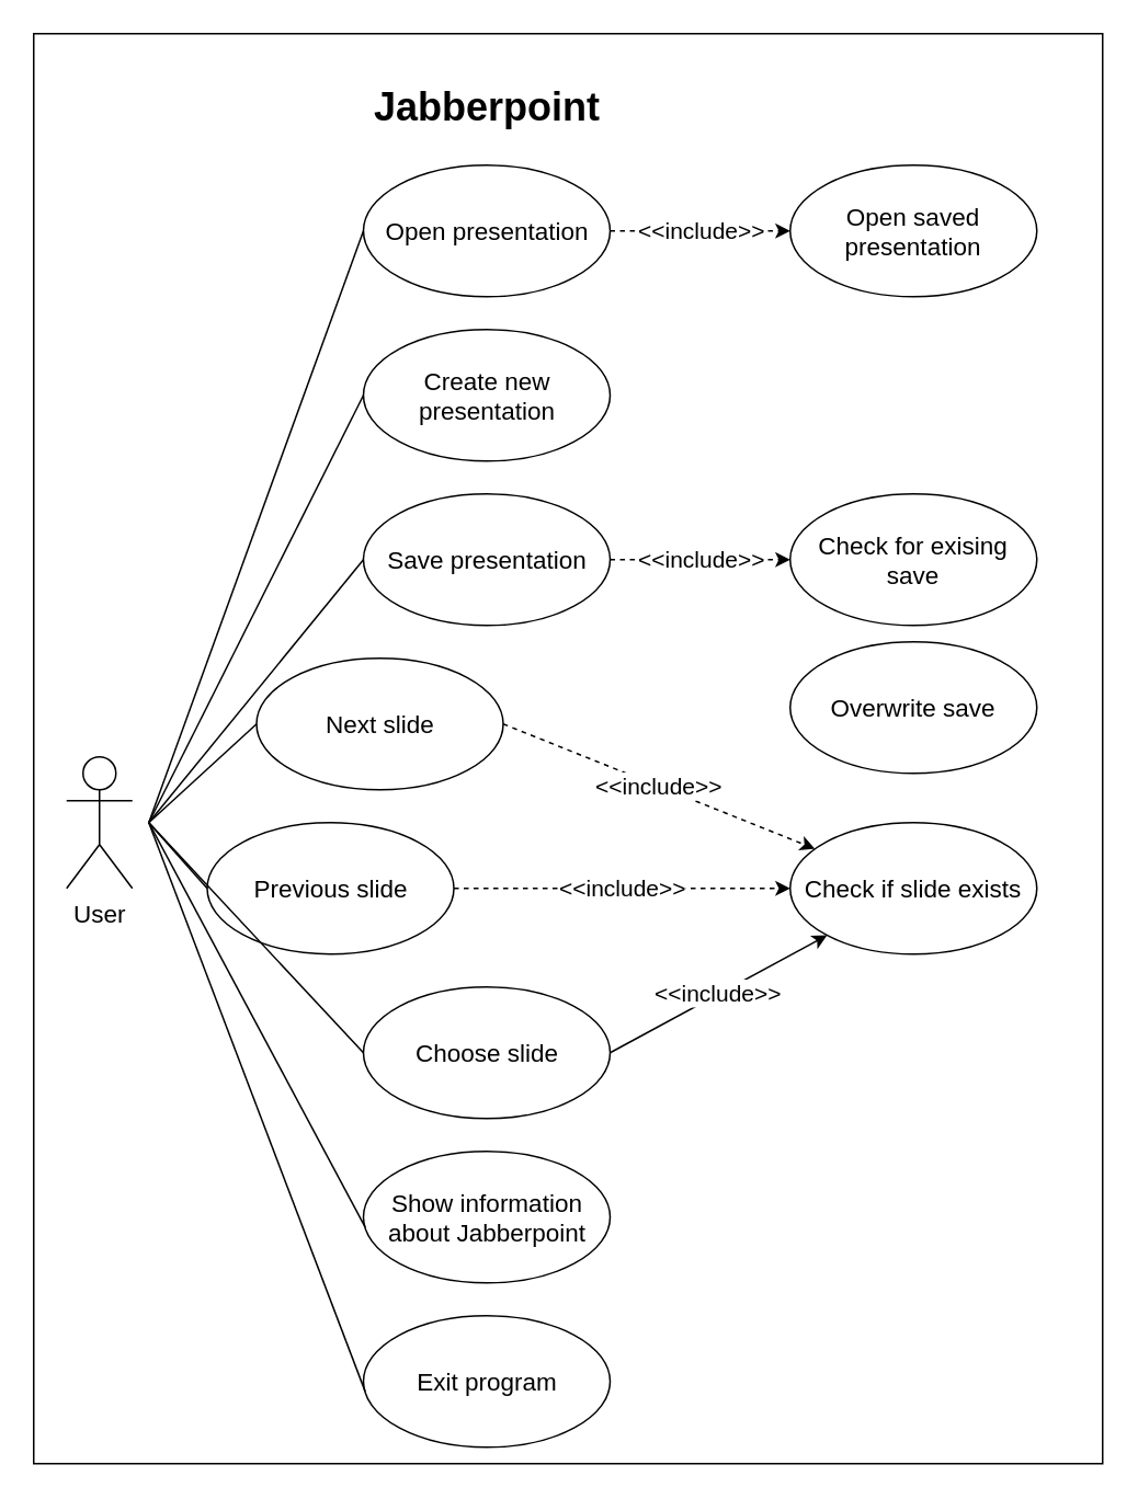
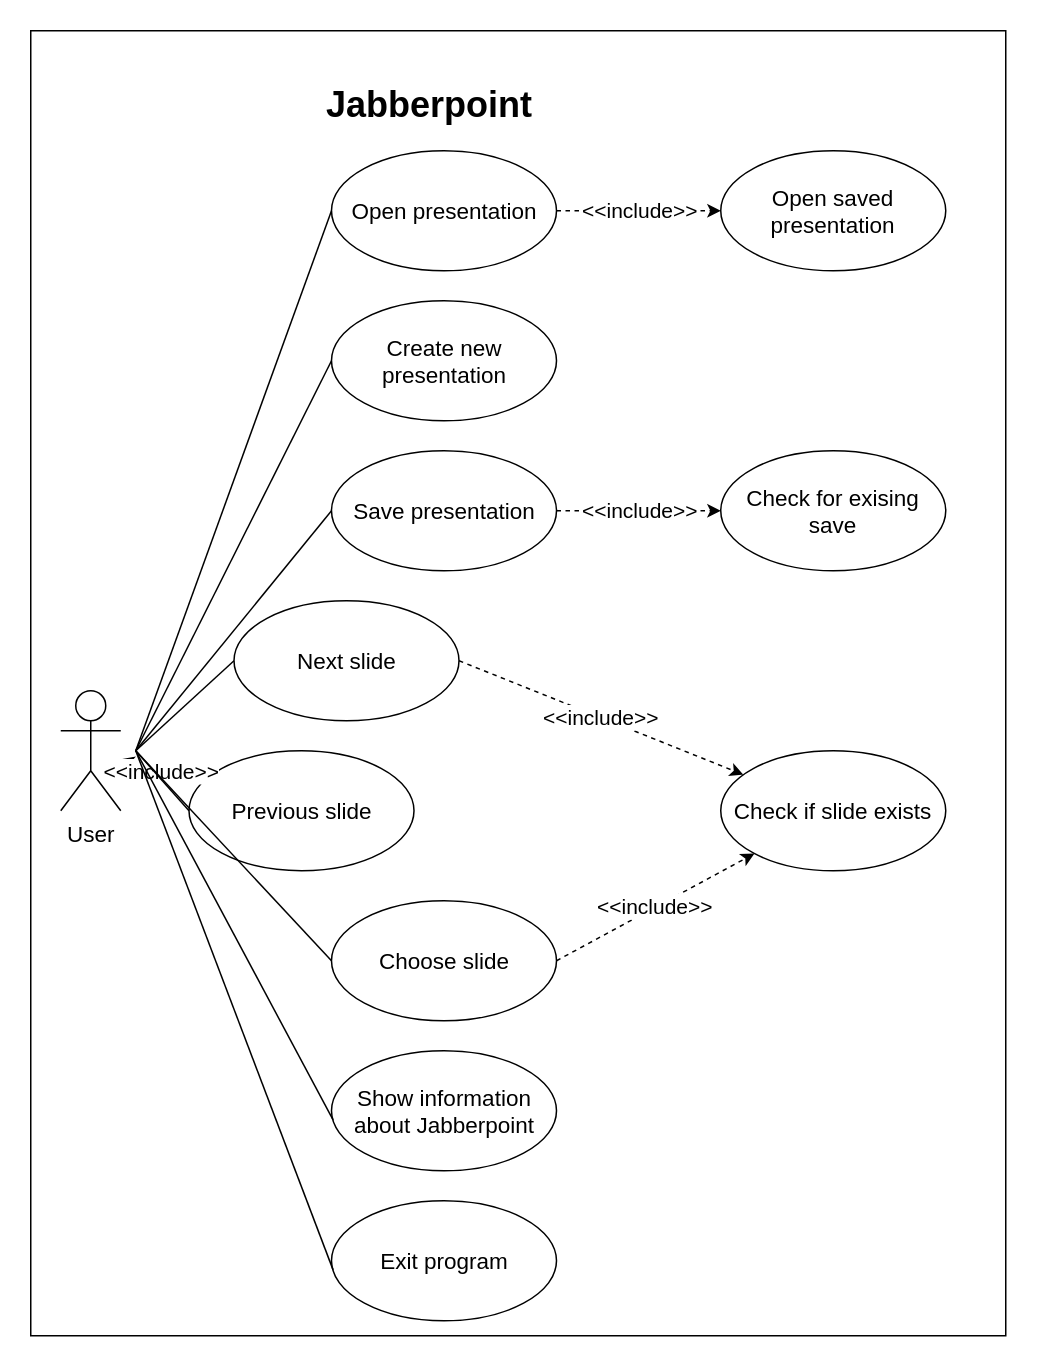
  <mxCell id="0" />
  <mxCell id="1" parent="0" />
  <mxCell id="2" value="User" style="shape=umlActor;verticalLabelPosition=bottom;verticalAlign=top;html=1;outlineConnect=0;fontSize=15;fillColor=none;" parent="1" vertex="1"><mxGeometry x="40" y="460" width="40" height="80" as="geometry" /></mxCell>
  <mxCell id="3" value="Open presentation" style="ellipse;whiteSpace=wrap;html=1;fontSize=15;fillColor=none;" parent="1" vertex="1"><mxGeometry x="220.5" y="100" width="150" height="80" as="geometry" /></mxCell>
  <mxCell id="4" value="Create new presentation" style="ellipse;whiteSpace=wrap;html=1;fontSize=15;fillColor=none;" parent="1" vertex="1"><mxGeometry x="220.5" y="200" width="150" height="80" as="geometry" /></mxCell>
  <mxCell id="5" value="Save presentation" style="ellipse;whiteSpace=wrap;html=1;fontSize=15;fillColor=none;" parent="1" vertex="1"><mxGeometry x="220.5" y="300" width="150" height="80" as="geometry" /></mxCell>
  <mxCell id="6" value="Exit program" style="ellipse;whiteSpace=wrap;html=1;fontSize=15;fillColor=none;" parent="1" vertex="1"><mxGeometry x="220.5" y="800" width="150" height="80" as="geometry" /></mxCell>
  <mxCell id="7" value="Next slide" style="ellipse;whiteSpace=wrap;html=1;fontSize=15;fillColor=none;" parent="1" vertex="1"><mxGeometry x="155.5" y="400" width="150" height="80" as="geometry" /></mxCell>
  <mxCell id="8" value="Check if slide exists" style="ellipse;whiteSpace=wrap;html=1;fontSize=15;fillColor=none;" parent="1" vertex="1"><mxGeometry x="480" y="500" width="150" height="80" as="geometry" /></mxCell>
  <mxCell id="9" value="Choose slide" style="ellipse;whiteSpace=wrap;html=1;fontSize=15;fillColor=none;" parent="1" vertex="1"><mxGeometry x="220.5" y="600" width="150" height="80" as="geometry" /></mxCell>
  <mxCell id="10" value="Show information about Jabberpoint" style="ellipse;whiteSpace=wrap;html=1;fontSize=15;fillColor=none;" parent="1" vertex="1"><mxGeometry x="220.5" y="700" width="150" height="80" as="geometry" /></mxCell>
  <mxCell id="11" value="Open saved presentation" style="ellipse;whiteSpace=wrap;html=1;fontSize=15;fillColor=none;" parent="1" vertex="1"><mxGeometry x="480" y="100" width="150" height="80" as="geometry" /></mxCell>
  <mxCell id="12" value="&amp;lt;&amp;lt;include&amp;gt;&amp;gt;" style="html=1;labelBackgroundColor=#ffffff;startArrow=none;startFill=0;startSize=6;endArrow=classic;endFill=1;endSize=6;jettySize=auto;orthogonalLoop=1;strokeWidth=1;dashed=1;fontSize=14;rounded=0;exitX=1;exitY=0.5;exitDx=0;exitDy=0;entryX=0;entryY=0.5;entryDx=0;entryDy=0;" parent="1" source="3" target="11" edge="1"><mxGeometry width="60" height="60" relative="1" as="geometry"><mxPoint x="350" y="130" as="sourcePoint" /><mxPoint x="410" y="70" as="targetPoint" /></mxGeometry></mxCell>
  <mxCell id="13" value="Previous slide" style="ellipse;whiteSpace=wrap;html=1;fontSize=15;fillColor=none;" parent="1" vertex="1"><mxGeometry x="125.5" y="500" width="150" height="80" as="geometry" /></mxCell>
  <mxCell id="14" value="Check for exising save" style="ellipse;whiteSpace=wrap;html=1;fontSize=15;fillColor=none;" parent="1" vertex="1"><mxGeometry x="480" y="300" width="150" height="80" as="geometry" /></mxCell>
  <mxCell id="15" value="&amp;lt;&amp;lt;include&amp;gt;&amp;gt;" style="html=1;labelBackgroundColor=#ffffff;startArrow=none;startFill=0;startSize=6;endArrow=classic;endFill=1;endSize=6;jettySize=auto;orthogonalLoop=1;strokeWidth=1;dashed=1;fontSize=14;rounded=0;exitX=1;exitY=0.5;exitDx=0;exitDy=0;entryX=0;entryY=0.5;entryDx=0;entryDy=0;" parent="1" source="5" target="14" edge="1"><mxGeometry x="0.004" width="60" height="60" relative="1" as="geometry"><mxPoint x="350" y="530" as="sourcePoint" /><mxPoint x="410" y="470" as="targetPoint" /><mxPoint as="offset" /></mxGeometry></mxCell>
  <mxCell id="16" value="&amp;lt;&amp;lt;include&amp;gt;&amp;gt;" style="html=1;labelBackgroundColor=#ffffff;startArrow=none;startFill=0;startSize=6;endArrow=classic;endFill=1;endSize=6;jettySize=auto;orthogonalLoop=1;strokeWidth=1;dashed=1;fontSize=14;rounded=0;exitX=1;exitY=0.5;exitDx=0;exitDy=0;" parent="1" source="7" target="8" edge="1"><mxGeometry width="60" height="60" relative="1" as="geometry"><mxPoint x="410" y="530" as="sourcePoint" /><mxPoint x="470" y="470" as="targetPoint" /></mxGeometry></mxCell>
- <mxCell id="17" value="&amp;lt;&amp;lt;include&amp;gt;&amp;gt;" style="html=1;labelBackgroundColor=#ffffff;startArrow=none;startFill=0;startSize=6;endArrow=classic;endFill=1;endSize=6;jettySize=auto;orthogonalLoop=1;strokeWidth=1;dashed=1;fontSize=14;rounded=0;entryX=0;entryY=0.5;entryDx=0;entryDy=0;" parent="1" source="13" target="8" edge="1"><mxGeometry width="60" height="60" relative="1" as="geometry"><mxPoint x="430" y="600" as="sourcePoint" /><mxPoint x="490" y="540" as="targetPoint" /></mxGeometry></mxCell>
- <mxCell id="18" value="&amp;lt;&amp;lt;include&amp;gt;&amp;gt;" style="html=1;labelBackgroundColor=#ffffff;startArrow=none;startFill=0;startSize=6;endArrow=classic;endFill=1;endSize=6;jettySize=auto;orthogonalLoop=1;strokeWidth=1;dashed=0;fontSize=14;rounded=0;exitX=1;exitY=0.5;exitDx=0;exitDy=0;" parent="1" source="9" target="8" edge="1"><mxGeometry width="60" height="60" relative="1" as="geometry"><mxPoint x="440" y="660" as="sourcePoint" /><mxPoint x="500" y="600" as="targetPoint" /></mxGeometry></mxCell>
- <mxCell id="19" value="Jabberpoint" style="text;html=1;strokeColor=none;fillColor=none;align=center;verticalAlign=middle;whiteSpace=wrap;rounded=0;fontSize=24;fontStyle=1" parent="1" vertex="1"><mxGeometry x="192.5" y="50" width="206" height="30" as="geometry" /></mxCell>
- <mxCell id="20" value="Overwrite save" style="ellipse;whiteSpace=wrap;html=1;fontSize=15;fillColor=none;" parent="1" vertex="1"><mxGeometry x="480" y="390" width="150" height="80" as="geometry" /></mxCell>
+ <mxCell id="17" value="&amp;lt;&amp;lt;include&amp;gt;&amp;gt;" style="html=1;labelBackgroundColor=#ffffff;startArrow=none;startFill=0;startSize=6;endArrow=classic;endFill=1;endSize=6;jettySize=auto;orthogonalLoop=1;strokeWidth=1;dashed=1;fontSize=14;rounded=0;" parent="1" source="13" target="2" edge="1"><mxGeometry width="60" height="60" relative="1" as="geometry"><mxPoint x="430" y="600" as="sourcePoint" /><mxPoint x="490" y="540" as="targetPoint" /></mxGeometry></mxCell>
+ <mxCell id="18" value="&amp;lt;&amp;lt;include&amp;gt;&amp;gt;" style="html=1;labelBackgroundColor=#ffffff;startArrow=none;startFill=0;startSize=6;endArrow=classic;endFill=1;endSize=6;jettySize=auto;orthogonalLoop=1;strokeWidth=1;dashed=1;fontSize=14;rounded=0;exitX=1;exitY=0.5;exitDx=0;exitDy=0;" parent="1" source="9" target="8" edge="1"><mxGeometry width="60" height="60" relative="1" as="geometry"><mxPoint x="440" y="660" as="sourcePoint" /><mxPoint x="500" y="600" as="targetPoint" /></mxGeometry></mxCell>
+ <mxCell id="19" value="Jabberpoint" style="text;html=1;strokeColor=none;fillColor=none;align=center;verticalAlign=middle;whiteSpace=wrap;rounded=0;fontSize=24;fontStyle=1" parent="1" vertex="1"><mxGeometry x="182.5" y="55" width="206" height="30" as="geometry" /></mxCell>
  <mxCell id="21" value="" style="endArrow=none;html=1;rounded=0;fontSize=24;entryX=0;entryY=0.5;entryDx=0;entryDy=0;" parent="1" target="3" edge="1"><mxGeometry width="50" height="50" relative="1" as="geometry"><mxPoint x="90" y="500" as="sourcePoint" /><mxPoint x="140" y="320" as="targetPoint" /></mxGeometry></mxCell>
  <mxCell id="22" value="" style="endArrow=none;html=1;rounded=0;fontSize=24;entryX=0;entryY=0.5;entryDx=0;entryDy=0;" parent="1" target="4" edge="1"><mxGeometry width="50" height="50" relative="1" as="geometry"><mxPoint x="90" y="500" as="sourcePoint" /><mxPoint x="230.5" y="150" as="targetPoint" /></mxGeometry></mxCell>
  <mxCell id="23" value="" style="endArrow=none;html=1;rounded=0;fontSize=24;entryX=0;entryY=0.5;entryDx=0;entryDy=0;" parent="1" target="5" edge="1"><mxGeometry width="50" height="50" relative="1" as="geometry"><mxPoint x="90" y="500" as="sourcePoint" /><mxPoint x="240.5" y="160" as="targetPoint" /></mxGeometry></mxCell>
  <mxCell id="24" value="" style="endArrow=none;html=1;rounded=0;fontSize=24;entryX=0;entryY=0.5;entryDx=0;entryDy=0;" parent="1" target="7" edge="1"><mxGeometry width="50" height="50" relative="1" as="geometry"><mxPoint x="90" y="500" as="sourcePoint" /><mxPoint x="250.5" y="170" as="targetPoint" /></mxGeometry></mxCell>
  <mxCell id="25" value="" style="endArrow=none;html=1;rounded=0;fontSize=24;entryX=0;entryY=0.5;entryDx=0;entryDy=0;" parent="1" target="13" edge="1"><mxGeometry width="50" height="50" relative="1" as="geometry"><mxPoint x="90" y="500" as="sourcePoint" /><mxPoint x="260.5" y="180" as="targetPoint" /></mxGeometry></mxCell>
  <mxCell id="26" value="" style="endArrow=none;html=1;rounded=0;fontSize=24;exitX=0;exitY=0.5;exitDx=0;exitDy=0;" parent="1" source="9" edge="1"><mxGeometry width="50" height="50" relative="1" as="geometry"><mxPoint x="140" y="550" as="sourcePoint" /><mxPoint x="90" y="500" as="targetPoint" /></mxGeometry></mxCell>
  <mxCell id="27" value="" style="endArrow=none;html=1;rounded=0;fontSize=24;entryX=0.007;entryY=0.576;entryDx=0;entryDy=0;entryPerimeter=0;" parent="1" target="10" edge="1"><mxGeometry width="50" height="50" relative="1" as="geometry"><mxPoint x="90" y="500" as="sourcePoint" /><mxPoint x="280.5" y="200" as="targetPoint" /></mxGeometry></mxCell>
  <mxCell id="28" value="" style="endArrow=none;html=1;rounded=0;fontSize=24;entryX=0.007;entryY=0.576;entryDx=0;entryDy=0;entryPerimeter=0;" parent="1" target="6" edge="1"><mxGeometry width="50" height="50" relative="1" as="geometry"><mxPoint x="90" y="500" as="sourcePoint" /><mxPoint x="290.5" y="210" as="targetPoint" /></mxGeometry></mxCell>
  <mxCell id="29" value="" style="rounded=0;whiteSpace=wrap;html=1;fillColor=none;" parent="1" vertex="1"><mxGeometry x="20" y="20" width="650" height="870" as="geometry" /></mxCell>
